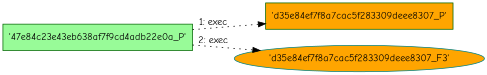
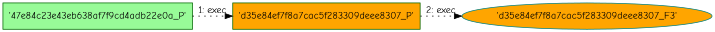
  digraph {
    engine=neato
    fixedsize=false
    fontname="Comic Neue"
    fontsize=10
    nodesep=0.3
    rankdir=LR
    ranksep=0
    splines=true
    node [color=darkgreen fillcolor=orange fontname="Comic Neue" node_type=Process shape=box style=filled]
    edge [fontname="Comic Neue" style=dotted]
    "'47e84c23e43eb638af7f9cd4adb22e0a_P'" [fillcolor=palegreen]
    "'d35e84ef7f8a7cac5f283309deee8307_P'"
    "'d35e84ef7f8a7cac5f283309deee8307_F3'" [color=teal node_type=File shape=ellipse]
    "'47e84c23e43eb638af7f9cd4adb22e0a_P'" -> "'d35e84ef7f8a7cac5f283309deee8307_P'" [label="1: exec"]
-   "'47e84c23e43eb638af7f9cd4adb22e0a_P'" -> "'d35e84ef7f8a7cac5f283309deee8307_F3'" [label="2: exec"]
+   "'d35e84ef7f8a7cac5f283309deee8307_P'" -> "'d35e84ef7f8a7cac5f283309deee8307_F3'" [label="2: exec"]
  }
